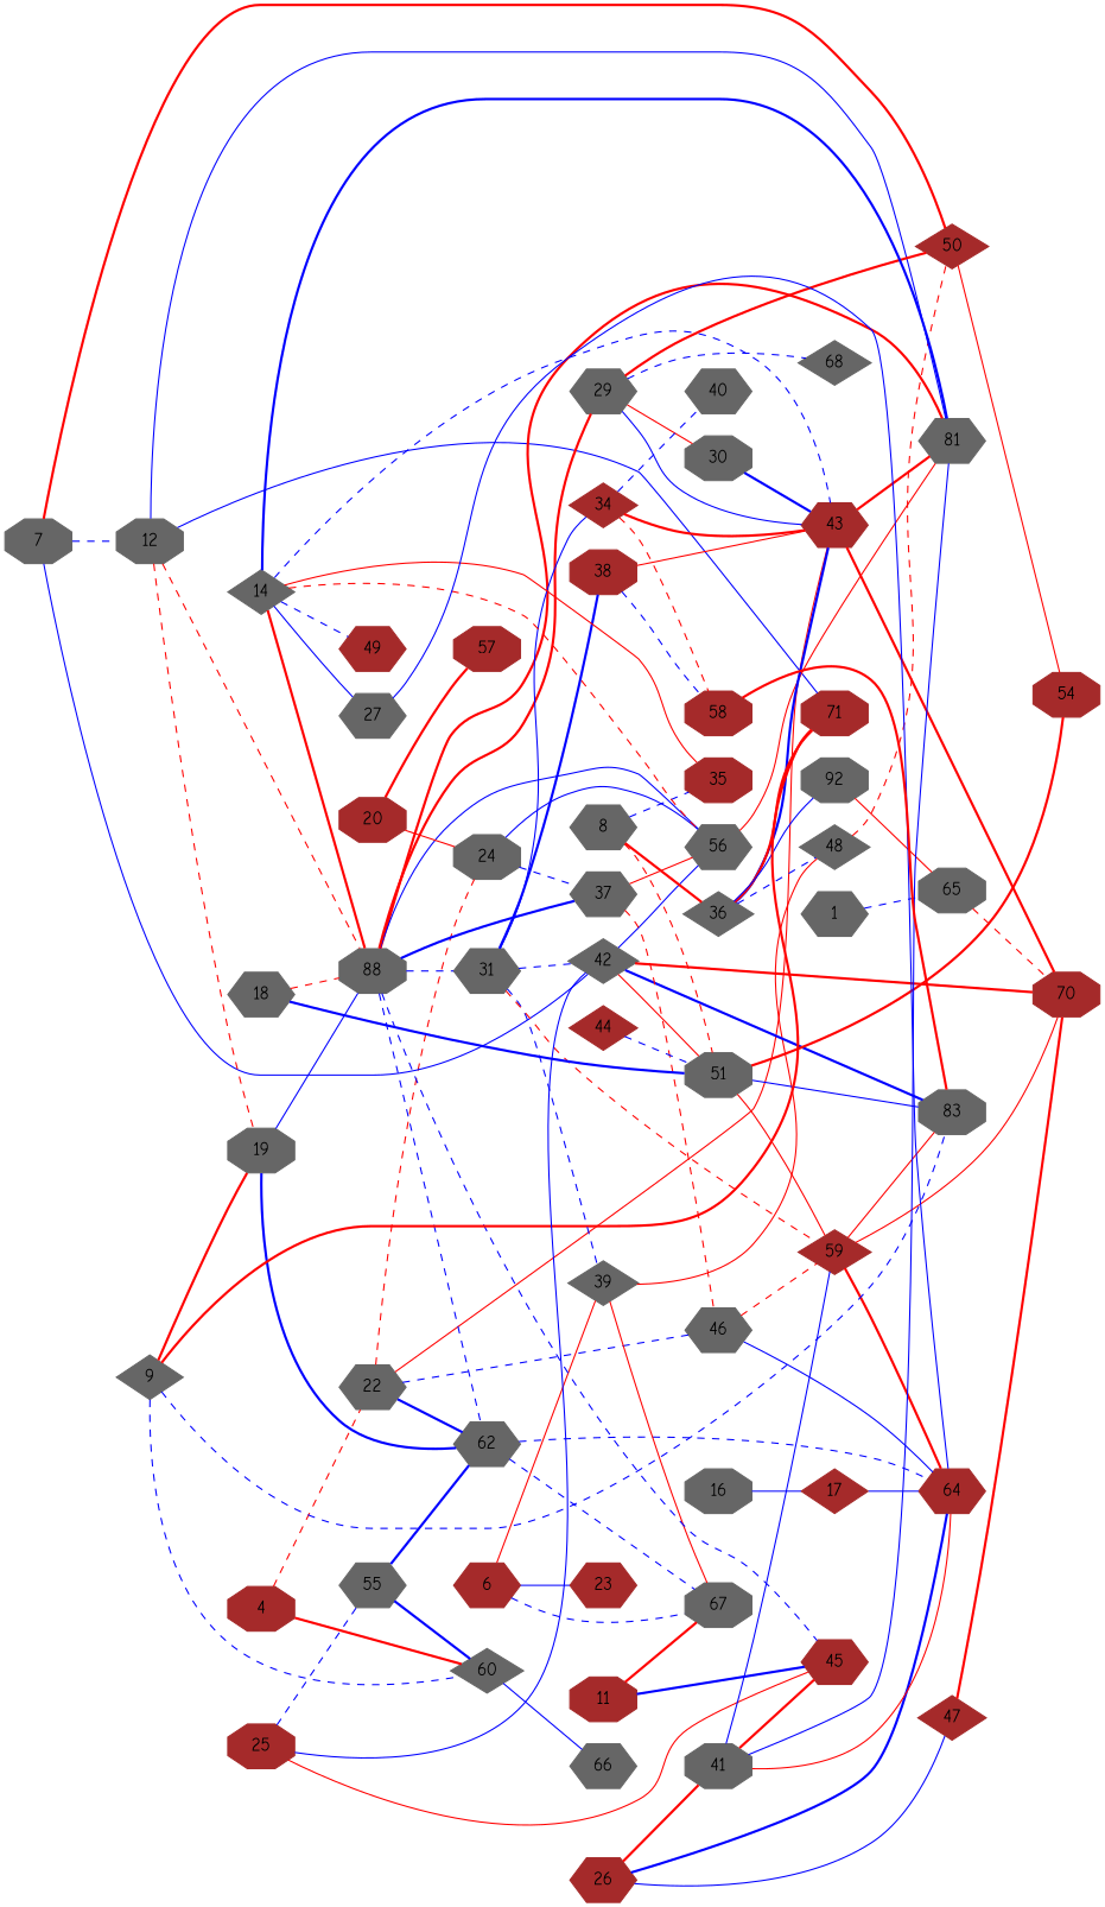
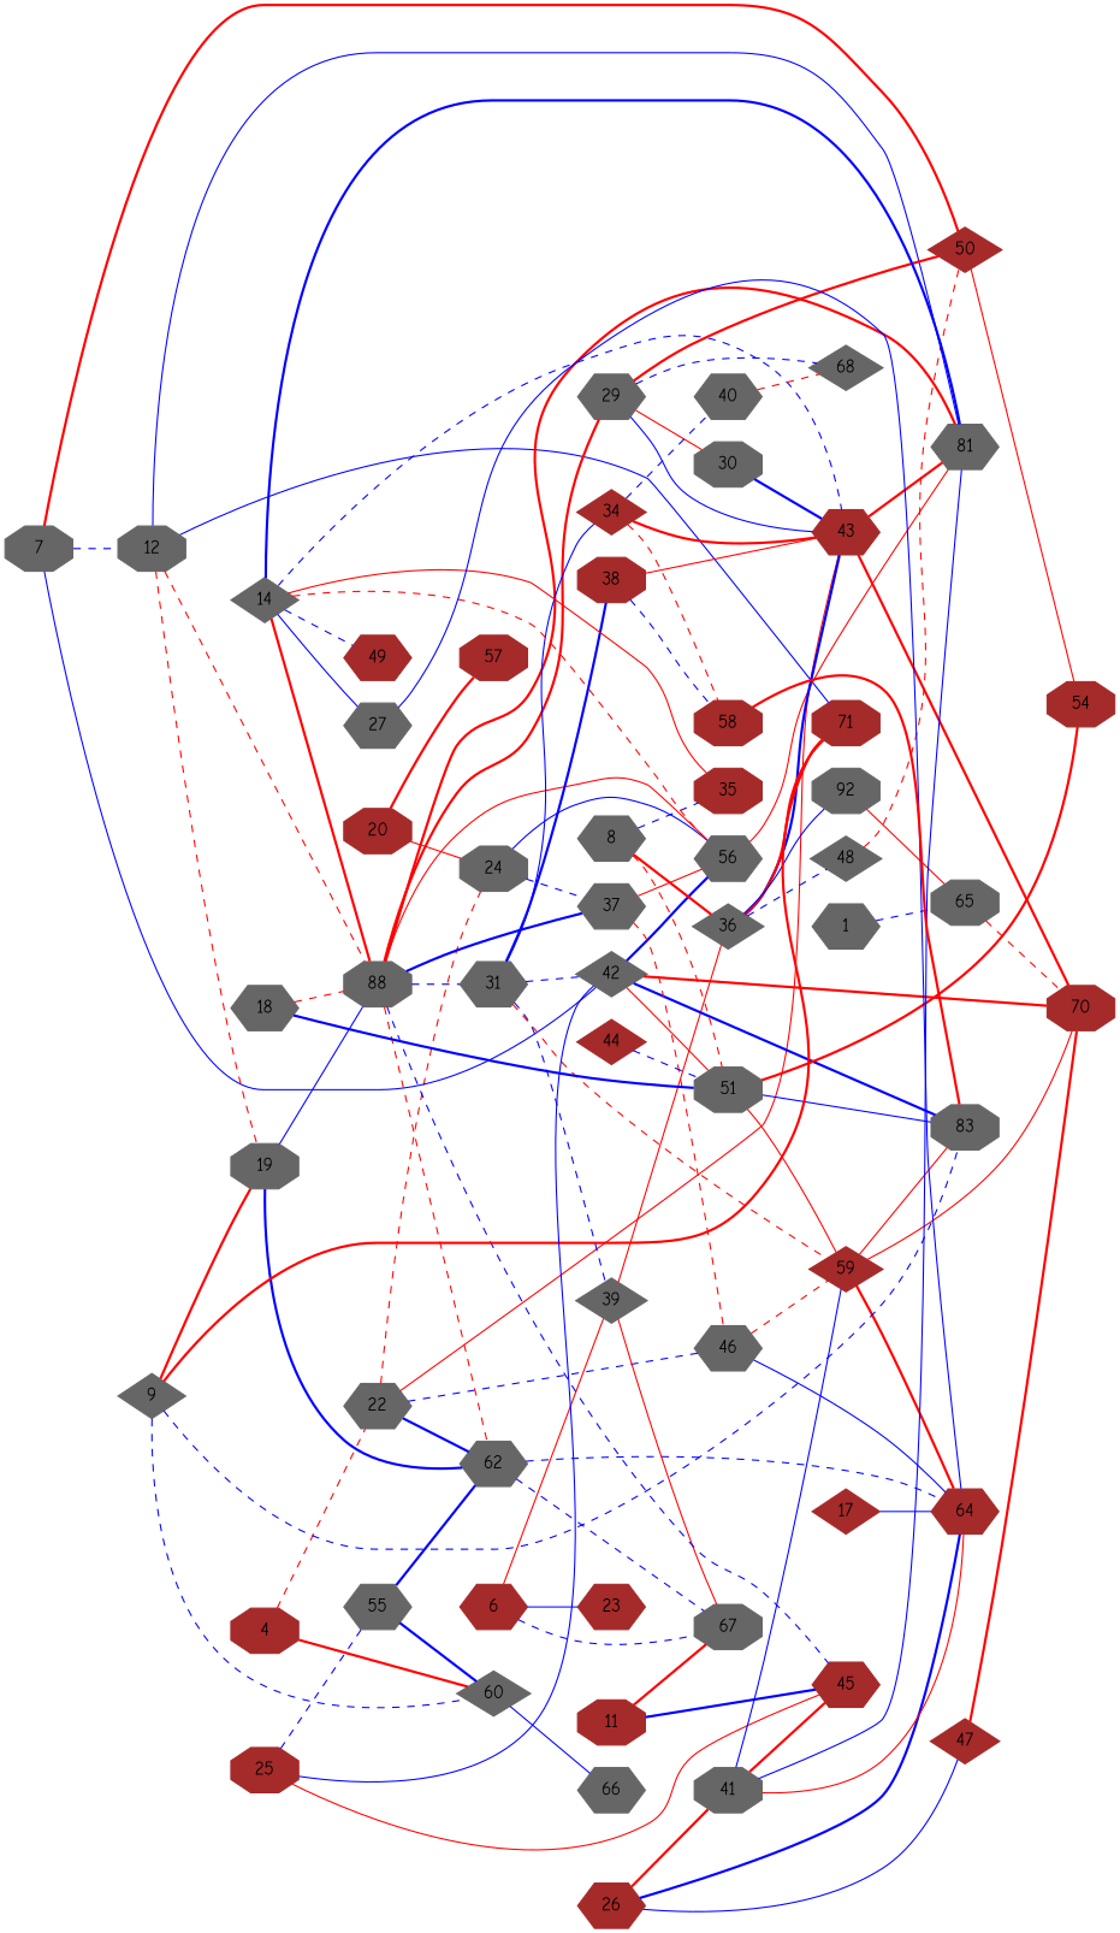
  graph {
    fontname="Comic Neue"
    rankdir=LR
    node [color=gray40 fontname="Comic Neue" shape=octagon style=filled]
    edge [color=blue fontname="Comic Neue" style=solid weight=1.0]
    1 [shape=hexagon]
    65
    70 [color=brown]
    4 [color=brown]
    22 [shape=hexagon]
    60 [shape=diamond]
    43 [color=brown shape=hexagon]
    62 [shape=hexagon]
    24
    46 [shape=hexagon]
    66 [shape=hexagon]
    6 [color=brown shape=hexagon]
    23 [color=brown shape=hexagon]
    39 [shape=diamond]
    67
    48 [shape=diamond]
    7
    12
    42 [shape=diamond]
    50 [color=brown shape=diamond]
    19
    71 [color=brown]
    n23 [label=88]
    n24 [label=81 shape=hexagon]
    51
    n26 [label=83]
    56 [shape=hexagon]
    54 [color=brown]
    8 [shape=hexagon]
    35 [color=brown]
    36 [shape=diamond]
    n32 [label=92]
    59 [color=brown shape=diamond]
    9 [shape=diamond]
    11 [color=brown]
    45 [color=brown shape=hexagon]
    37 [shape=hexagon]
    29 [shape=hexagon]
    31 [shape=hexagon]
    14 [shape=diamond]
    27 [shape=hexagon]
    49 [color=brown shape=hexagon]
    64 [color=brown shape=hexagon]
    17 [color=brown shape=diamond]
-   16
    18 [shape=hexagon]
    20 [color=brown]
    57 [color=brown]
    25 [color=brown]
    55 [shape=hexagon]
    26 [color=brown shape=hexagon]
    41
    47 [color=brown shape=diamond]
    30
    68 [shape=diamond]
    34 [color=brown shape=diamond]
    38 [color=brown]
    40 [shape=hexagon]
    58 [color=brown]
    44 [color=brown shape=diamond]
    1 -- 65 [style=dashed]
    65 -- 70 [color=red style=dashed]
    4 -- 22 [color=red style=dashed]
    4 -- 60 [color=red style=bold]
    22 -- 43 [color=red]
    22 -- 62 [style=bold]
    22 -- 24 [color=red style=dashed]
    22 -- 46 [style=dashed]
    60 -- 66
    43 -- 70 [color=red style=bold]
    43 -- n24 [color=red style=bold]
    62 -- 67 [style=dashed]
    62 -- 64 [style=dashed]
    24 -- 56
    24 -- 37 [style=dashed]
    46 -- 59 [color=red style=dashed]
    46 -- 64
    6 -- 23
    6 -- 39 [color=red]
    6 -- 67 [style=dashed]
    39 -- 67 [color=red]
-   39 -- 48 [color=red]
+   39 -- 36 [color=red]
    48 -- 50 [color=red style=dashed]
    7 -- 12 [style=dashed]
    7 -- 42
    7 -- 50 [color=red style=bold]
    12 -- 19 [color=red style=dashed]
    12 -- 71
    12 -- n23 [color=red style=dashed]
    12 -- n24
    42 -- 70 [color=red style=bold]
    42 -- 51 [color=red]
    42 -- n26 [style=bold]
-   42 -- 56
+   42 -- 56 [style=bold]
    50 -- 54 [color=red]
    19 -- 62 [style=bold]
    19 -- n23
-   n23 -- 62 [style=dashed weight=2.0]
+   n23 -- 62 [color=red style=dashed weight=2.0]
    n23 -- n24 [color=red style=bold]
-   n23 -- 56
+   n23 -- 56 [color=red]
    n23 -- 45 [style=dashed weight=2.0]
    n23 -- 37 [style=bold]
    n23 -- 29 [color=red style=bold]
    n23 -- 31 [style=dashed weight=2.0]
    51 -- n26
    51 -- 54 [color=red style=bold]
    51 -- 59 [color=red]
    56 -- n24 [color=red]
    8 -- 51 [color=red style=dashed]
    8 -- 35 [style=dashed]
    8 -- 36 [color=red style=bold]
    36 -- 43 [style=bold]
    36 -- 48 [style=dashed]
    36 -- 71 [color=red style=bold]
    36 -- n32
    n32 -- 65 [color=red]
    59 -- 70 [color=red]
    59 -- n26 [color=red]
    59 -- 64 [color=red style=bold]
    9 -- 60 [style=dashed]
    9 -- 19 [color=red style=bold]
    9 -- 71 [color=red style=bold]
    9 -- n26 [style=dashed]
    11 -- 67 [color=red style=bold]
    11 -- 45 [style=bold]
    37 -- 46 [color=red style=dashed]
    37 -- 56 [color=red weight=2.0]
    29 -- 43 [weight=2.0]
    29 -- 50 [color=red style=bold]
    29 -- 30 [color=red]
    29 -- 68 [style=dashed]
    31 -- 39 [style=dashed weight=2.0]
    31 -- 42 [style=dashed]
    31 -- 59 [color=red style=dashed]
    31 -- 34
    31 -- 38 [style=bold]
    14 -- 43 [style=dashed]
    14 -- n23 [color=red style=bold]
    14 -- n24 [style=bold]
    14 -- 56 [color=red style=dashed]
    14 -- 35 [color=red]
    14 -- 27
    14 -- 49 [style=dashed]
    27 -- 64
    17 -- 64 [weight=2.0]
-   16 -- 17
    18 -- n23 [color=red style=dashed]
    18 -- 51 [style=bold]
    20 -- 24 [color=red]
    20 -- 57 [color=red style=bold]
    25 -- 42
    25 -- 45 [color=red]
    25 -- 55 [style=dashed]
    55 -- 60 [style=bold]
    55 -- 62 [style=bold]
    26 -- 64 [style=bold]
    26 -- 41 [color=red style=bold]
    26 -- 47
    41 -- n24
    41 -- 59 [weight=2.0]
    41 -- 45 [color=red style=bold]
    41 -- 64 [color=red weight=2.0]
    47 -- 70 [color=red style=bold]
    30 -- 43 [style=bold]
    34 -- 43 [color=red style=bold]
    34 -- 40 [style=dashed]
    34 -- 58 [color=red style=dashed]
    38 -- 43 [color=red]
    38 -- 58 [style=dashed]
+   40 -- 68 [color=red style=dashed]
    58 -- n26 [color=red style=bold]
    44 -- 51 [style=dashed]
  }
